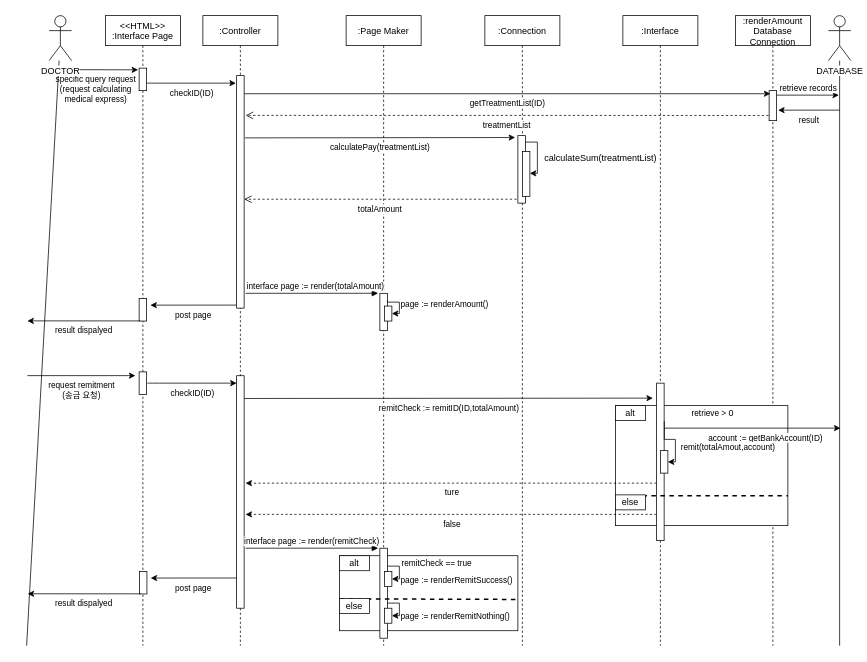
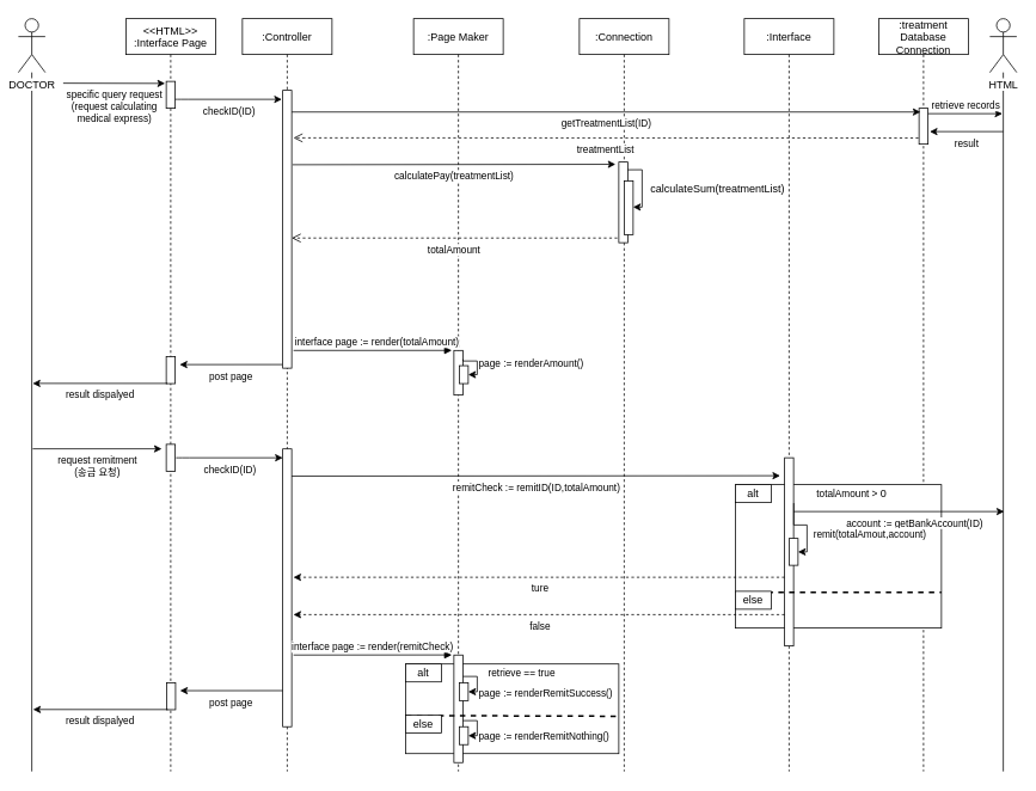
  <mxCell id="0" />
  <mxCell id="1" parent="0" />
- <mxCell id="2" value=":renderAmount &#10;Database&#10;Connection" style="shape=umlLifeline;perimeter=lifelinePerimeter;container=1;collapsible=0;recursiveResize=0;rounded=0;shadow=0;strokeWidth=1;" vertex="1" parent="1"><mxGeometry x="980" y="20" width="100" height="840" as="geometry" /></mxCell>
+ <mxCell id="2" value=":treatment &#10;Database&#10;Connection" style="shape=umlLifeline;perimeter=lifelinePerimeter;container=1;collapsible=0;recursiveResize=0;rounded=0;shadow=0;strokeWidth=1;" vertex="1" parent="1"><mxGeometry x="980" y="20" width="100" height="840" as="geometry" /></mxCell>
  <mxCell id="3" value="" style="points=[];perimeter=orthogonalPerimeter;rounded=0;shadow=0;strokeWidth=1;verticalAlign=top;" vertex="1" parent="2"><mxGeometry x="45" y="100" width="10" height="40" as="geometry" /></mxCell>
  <mxCell id="4" value=":Interface" style="shape=umlLifeline;perimeter=lifelinePerimeter;container=1;collapsible=0;recursiveResize=0;rounded=0;shadow=0;strokeWidth=1;" vertex="1" parent="1"><mxGeometry x="830" y="20" width="100" height="840" as="geometry" /></mxCell>
  <mxCell id="5" value="" style="rounded=0;whiteSpace=wrap;html=1;labelBackgroundColor=#FFFFFF;" vertex="1" parent="1"><mxGeometry x="820" y="540" width="230" height="160" as="geometry" /></mxCell>
  <mxCell id="6" value="" style="points=[];perimeter=orthogonalPerimeter;rounded=0;shadow=0;strokeWidth=1;labelBackgroundColor=#ffffff;labelBorderColor=none;" vertex="1" parent="1"><mxGeometry x="875" y="510" width="10" height="210" as="geometry" /></mxCell>
  <mxCell id="7" value="&lt;&lt;HTML&gt;&gt;&#10;:Interface Page" style="shape=umlLifeline;perimeter=lifelinePerimeter;container=1;collapsible=0;recursiveResize=0;rounded=0;shadow=0;strokeWidth=1;" vertex="1" parent="1"><mxGeometry x="140" y="20" width="100" height="840" as="geometry" /></mxCell>
  <mxCell id="8" value="" style="points=[];perimeter=orthogonalPerimeter;rounded=0;shadow=0;strokeWidth=1;verticalAlign=top;" vertex="1" parent="7"><mxGeometry x="45" y="70" width="10" height="30" as="geometry" /></mxCell>
  <mxCell id="9" value=":Controller" style="shape=umlLifeline;perimeter=lifelinePerimeter;container=1;collapsible=0;recursiveResize=0;rounded=0;shadow=0;strokeWidth=1;" vertex="1" parent="1"><mxGeometry x="270" y="20" width="100" height="840" as="geometry" /></mxCell>
  <mxCell id="10" value="" style="points=[];perimeter=orthogonalPerimeter;rounded=0;shadow=0;strokeWidth=1;labelBackgroundColor=#ffffff;labelBorderColor=none;" vertex="1" parent="9"><mxGeometry x="45" y="80" width="10" height="310" as="geometry" /></mxCell>
  <mxCell id="11" value=":Page Maker" style="shape=umlLifeline;perimeter=lifelinePerimeter;container=1;collapsible=0;recursiveResize=0;rounded=0;shadow=0;strokeWidth=1;" vertex="1" parent="1"><mxGeometry x="461" y="20" width="100" height="840" as="geometry" /></mxCell>
  <mxCell id="12" value="specific query request&lt;br&gt;(request calculating&lt;br&gt;medical express)" style="endArrow=classic;html=1;entryX=-0.133;entryY=0.076;entryDx=0;entryDy=0;entryPerimeter=0;verticalAlign=top;" edge="1" parent="1" target="8"><mxGeometry width="50" height="50" relative="1" as="geometry"><mxPoint x="70" y="92" as="sourcePoint" /><mxPoint x="450" y="200" as="targetPoint" /></mxGeometry></mxCell>
  <mxCell id="13" value="checkID(ID)" style="endArrow=classic;html=1;verticalAlign=top;" edge="1" parent="1" source="8"><mxGeometry width="50" height="50" relative="1" as="geometry"><mxPoint x="140" y="110" as="sourcePoint" /><mxPoint x="314" y="110" as="targetPoint" /><Array as="points"><mxPoint x="200" y="110" /></Array></mxGeometry></mxCell>
  <mxCell id="14" value="" style="endArrow=none;html=1;" edge="1" parent="1" target="17"><mxGeometry width="50" height="50" relative="1" as="geometry"><mxPoint x="1119" y="860" as="sourcePoint" /><mxPoint x="1114" y="130" as="targetPoint" /></mxGeometry></mxCell>
  <mxCell id="15" value="retrieve records" style="endArrow=classic;html=1;verticalAlign=bottom;" edge="1" parent="1" source="3"><mxGeometry width="50" height="50" relative="1" as="geometry"><mxPoint x="1040" y="126" as="sourcePoint" /><mxPoint x="1118" y="126" as="targetPoint" /></mxGeometry></mxCell>
  <mxCell id="16" value="result" style="endArrow=classic;html=1;verticalAlign=top;" edge="1" parent="1"><mxGeometry width="50" height="50" relative="1" as="geometry"><mxPoint x="1119" y="146" as="sourcePoint" /><mxPoint x="1037" y="146" as="targetPoint" /></mxGeometry></mxCell>
- <mxCell id="17" value="DATABASE" style="shape=umlActor;verticalLabelPosition=bottom;verticalAlign=top;outlineConnect=0;labelBackgroundColor=#FFFFFF;html=1;" vertex="1" parent="1"><mxGeometry x="1104" y="20" width="30" height="60" as="geometry" /></mxCell>
+ <mxCell id="17" value="HTML" style="shape=umlActor;verticalLabelPosition=bottom;verticalAlign=top;outlineConnect=0;labelBackgroundColor=#FFFFFF;html=1;" vertex="1" parent="1"><mxGeometry x="1104" y="20" width="30" height="60" as="geometry" /></mxCell>
  <mxCell id="18" value="" style="points=[];perimeter=orthogonalPerimeter;rounded=0;shadow=0;strokeWidth=1;verticalAlign=top;" vertex="1" parent="1"><mxGeometry x="185" y="397.24" width="10" height="30" as="geometry" /></mxCell>
  <mxCell id="19" value="post page" style="endArrow=none;html=1;verticalAlign=top;startArrow=classic;startFill=1;endFill=0;entryX=-0.041;entryY=0.987;entryDx=0;entryDy=0;entryPerimeter=0;" edge="1" parent="1" target="10"><mxGeometry width="50" height="50" relative="1" as="geometry"><mxPoint x="200" y="406" as="sourcePoint" /><mxPoint x="304" y="475" as="targetPoint" /><Array as="points" /></mxGeometry></mxCell>
  <mxCell id="20" value="" style="endArrow=none;html=1;labelBackgroundColor=none;fontSize=9;strokeWidth=1;" edge="1" parent="1" target="21"><mxGeometry width="50" height="50" relative="1" as="geometry"><mxPoint x="35" y="860" as="sourcePoint" /><mxPoint x="50" y="170" as="targetPoint" /></mxGeometry></mxCell>
- <mxCell id="21" value="DOCTOR" style="shape=umlActor;verticalLabelPosition=bottom;verticalAlign=top;html=1;outlineConnect=0;labelBackgroundColor=#ffffff;" vertex="1" parent="1"><mxGeometry x="65" y="20" width="30" height="60" as="geometry" /></mxCell>
+ <mxCell id="21" value="DOCTOR" style="shape=umlActor;verticalLabelPosition=bottom;verticalAlign=top;html=1;outlineConnect=0;labelBackgroundColor=#ffffff;" vertex="1" parent="1"><mxGeometry x="20" y="20" width="30" height="60" as="geometry" /></mxCell>
  <mxCell id="22" value="result dispalyed" style="endArrow=none;html=1;verticalAlign=top;startArrow=classic;startFill=1;endFill=0;entryX=0.131;entryY=0.994;entryDx=0;entryDy=0;entryPerimeter=0;" edge="1" parent="1" target="18"><mxGeometry width="50" height="50" relative="1" as="geometry"><mxPoint x="36" y="427" as="sourcePoint" /><mxPoint x="314" y="485" as="targetPoint" /><Array as="points" /></mxGeometry></mxCell>
  <mxCell id="23" value=":Connection" style="shape=umlLifeline;perimeter=lifelinePerimeter;container=1;collapsible=0;recursiveResize=0;rounded=0;shadow=0;strokeWidth=1;" vertex="1" parent="1"><mxGeometry x="646" y="20" width="100" height="840" as="geometry" /></mxCell>
  <mxCell id="24" value="getTreatmentList(ID)" style="endArrow=classic;html=1;entryX=0.16;entryY=0.104;entryDx=0;entryDy=0;entryPerimeter=0;verticalAlign=top;labelBackgroundColor=#FFFFFF;" edge="1" parent="1" source="10" target="3"><mxGeometry width="50" height="50" relative="1" as="geometry"><mxPoint x="330" y="124" as="sourcePoint" /><mxPoint x="400" y="180" as="targetPoint" /></mxGeometry></mxCell>
  <mxCell id="25" value="treatmentList" style="html=1;verticalAlign=top;endArrow=open;dashed=1;endSize=8;exitX=-0.069;exitY=0.829;exitDx=0;exitDy=0;exitPerimeter=0;" edge="1" parent="1" source="3"><mxGeometry relative="1" as="geometry"><mxPoint x="560" y="160" as="sourcePoint" /><mxPoint x="327" y="153" as="targetPoint" /><Array as="points"><mxPoint x="330" y="153" /></Array></mxGeometry></mxCell>
  <mxCell id="26" value="calculatePay(treatmentList)" style="endArrow=classic;html=1;labelBackgroundColor=#FFFFFF;verticalAlign=top;entryX=-0.367;entryY=0.028;entryDx=0;entryDy=0;entryPerimeter=0;" edge="1" parent="1" target="27"><mxGeometry width="50" height="50" relative="1" as="geometry"><mxPoint x="326" y="183" as="sourcePoint" /><mxPoint x="660" y="190" as="targetPoint" /></mxGeometry></mxCell>
  <mxCell id="27" value="" style="points=[];perimeter=orthogonalPerimeter;rounded=0;shadow=0;strokeWidth=1;labelBackgroundColor=#ffffff;labelBorderColor=none;" vertex="1" parent="1"><mxGeometry x="690" y="180" width="10" height="90" as="geometry" /></mxCell>
  <mxCell id="28" value="totalAmount" style="html=1;verticalAlign=top;endArrow=open;dashed=1;endSize=8;exitX=-0.167;exitY=0.942;exitDx=0;exitDy=0;exitPerimeter=0;" edge="1" parent="1" source="27" target="10"><mxGeometry relative="1" as="geometry"><mxPoint x="767.31" y="370.16" as="sourcePoint" /><mxPoint x="330" y="265" as="targetPoint" /><Array as="points" /></mxGeometry></mxCell>
  <mxCell id="29" value="" style="rounded=0;whiteSpace=wrap;html=1;labelBackgroundColor=#FFFFFF;" vertex="1" parent="1"><mxGeometry x="880" y="600" width="10" height="30" as="geometry" /></mxCell>
  <mxCell id="30" value="alt" style="rounded=0;whiteSpace=wrap;html=1;labelBackgroundColor=#FFFFFF;" vertex="1" parent="1"><mxGeometry x="820" y="540" width="40" height="20" as="geometry" /></mxCell>
- <mxCell id="31" value="&lt;span style=&quot;font-size: 11px ; background-color: rgb(255 , 255 , 255)&quot;&gt;retrieve &amp;gt;&amp;nbsp;&lt;/span&gt;0" style="text;html=1;strokeColor=none;fillColor=none;align=center;verticalAlign=middle;whiteSpace=wrap;rounded=0;labelBackgroundColor=none;" vertex="1" parent="1"><mxGeometry x="900" y="540" width="100" height="20" as="geometry" /></mxCell>
+ <mxCell id="31" value="&lt;span style=&quot;font-size: 11px ; background-color: rgb(255 , 255 , 255)&quot;&gt;totalAmount &amp;gt;&amp;nbsp;&lt;/span&gt;0" style="text;html=1;strokeColor=none;fillColor=none;align=center;verticalAlign=middle;whiteSpace=wrap;rounded=0;labelBackgroundColor=none;" vertex="1" parent="1"><mxGeometry x="900" y="540" width="100" height="20" as="geometry" /></mxCell>
  <mxCell id="32" value="" style="endArrow=none;dashed=1;html=1;labelBackgroundColor=none;fontSize=9;strokeWidth=2;exitX=0;exitY=0.75;exitDx=0;exitDy=0;entryX=1;entryY=0.75;entryDx=0;entryDy=0;" edge="1" parent="1" source="5" target="5"><mxGeometry width="50" height="50" relative="1" as="geometry"><mxPoint x="819" y="711" as="sourcePoint" /><mxPoint x="890" y="500" as="targetPoint" /></mxGeometry></mxCell>
  <mxCell id="33" value="else" style="rounded=0;whiteSpace=wrap;html=1;labelBackgroundColor=#FFFFFF;" vertex="1" parent="1"><mxGeometry x="820" y="659" width="40" height="20" as="geometry" /></mxCell>
  <mxCell id="34" value="" style="points=[];perimeter=orthogonalPerimeter;rounded=0;shadow=0;strokeWidth=1;labelBackgroundColor=#ffffff;labelBorderColor=none;" vertex="1" parent="1"><mxGeometry x="696" y="201" width="10" height="60" as="geometry" /></mxCell>
  <mxCell id="35" value="&#10;&#10;&lt;span style=&quot;color: rgb(0, 0, 0); font-family: helvetica; font-size: 12px; font-style: normal; font-weight: 400; letter-spacing: normal; text-align: center; text-indent: 0px; text-transform: none; word-spacing: 0px; display: inline; float: none;&quot;&gt;calculateSum(treatmentList)&lt;/span&gt;&#10;&#10;" style="endArrow=classic;html=1;labelBackgroundColor=none;entryX=0.993;entryY=0.488;entryDx=0;entryDy=0;entryPerimeter=0;exitX=0.98;exitY=0.096;exitDx=0;exitDy=0;exitPerimeter=0;edgeStyle=orthogonalEdgeStyle;rounded=0;" edge="1" parent="1" source="27" target="34"><mxGeometry x="0.106" y="84" width="50" height="50" relative="1" as="geometry"><mxPoint x="680" y="270" as="sourcePoint" /><mxPoint x="730" y="220" as="targetPoint" /><mxPoint as="offset" /></mxGeometry></mxCell>
  <mxCell id="36" value="" style="points=[];perimeter=orthogonalPerimeter;rounded=0;shadow=0;strokeWidth=1;" vertex="1" parent="1"><mxGeometry x="506" y="390.24" width="10" height="49.76" as="geometry" /></mxCell>
  <mxCell id="37" value="" style="rounded=0;whiteSpace=wrap;html=1;labelBackgroundColor=#FFFFFF;" vertex="1" parent="1"><mxGeometry x="512" y="407.24" width="10" height="20" as="geometry" /></mxCell>
  <mxCell id="38" value="page := renderAmount()" style="endArrow=classic;html=1;exitX=1.007;exitY=0.199;exitDx=0;exitDy=0;startArrow=none;startFill=0;exitPerimeter=0;elbow=vertical;rounded=0;edgeStyle=orthogonalEdgeStyle;labelPosition=right;verticalLabelPosition=middle;align=left;verticalAlign=top;entryX=1;entryY=0.5;entryDx=0;entryDy=0;" edge="1" parent="1" source="36" target="37"><mxGeometry x="0.019" y="-14" relative="1" as="geometry"><mxPoint x="-27" y="380.24" as="sourcePoint" /><mxPoint x="522" y="431.24" as="targetPoint" /><Array as="points"><mxPoint x="532" y="402" /><mxPoint x="532" y="417" /><mxPoint x="522" y="417" /></Array><mxPoint x="14" y="-14" as="offset" /></mxGeometry></mxCell>
  <mxCell id="39" value="interface page := render(totalAmount)" style="html=1;verticalAlign=bottom;endArrow=block;entryX=-0.231;entryY=-0.001;entryDx=0;entryDy=0;entryPerimeter=0;" edge="1" parent="1" target="36"><mxGeometry x="0.053" width="80" relative="1" as="geometry"><mxPoint x="327" y="390.24" as="sourcePoint" /><mxPoint x="462" y="370.24" as="targetPoint" /><mxPoint as="offset" /></mxGeometry></mxCell>
  <mxCell id="40" value="request remitment&lt;br&gt;(송금 요청)" style="endArrow=classic;html=1;verticalAlign=top;" edge="1" parent="1"><mxGeometry width="50" height="50" relative="1" as="geometry"><mxPoint x="36" y="500" as="sourcePoint" /><mxPoint x="180" y="500" as="targetPoint" /></mxGeometry></mxCell>
  <mxCell id="41" value="" style="points=[];perimeter=orthogonalPerimeter;rounded=0;shadow=0;strokeWidth=1;verticalAlign=top;" vertex="1" parent="1"><mxGeometry x="185" y="495" width="10" height="30" as="geometry" /></mxCell>
  <mxCell id="42" value="checkID(ID)" style="endArrow=classic;html=1;verticalAlign=top;" edge="1" parent="1"><mxGeometry width="50" height="50" relative="1" as="geometry"><mxPoint x="196" y="510" as="sourcePoint" /><mxPoint x="315" y="510" as="targetPoint" /><Array as="points"><mxPoint x="201" y="510" /></Array></mxGeometry></mxCell>
  <mxCell id="43" value="" style="points=[];perimeter=orthogonalPerimeter;rounded=0;shadow=0;strokeWidth=1;labelBackgroundColor=#ffffff;labelBorderColor=none;" vertex="1" parent="1"><mxGeometry x="315" y="500.12" width="10" height="310" as="geometry" /></mxCell>
  <mxCell id="44" value="remitCheck := remitID(ID,totalAmount)" style="endArrow=classic;html=1;labelBackgroundColor=#FFFFFF;verticalAlign=top;" edge="1" parent="1"><mxGeometry width="50" height="50" relative="1" as="geometry"><mxPoint x="325" y="530.48" as="sourcePoint" /><mxPoint x="870" y="530" as="targetPoint" /></mxGeometry></mxCell>
  <mxCell id="45" value="account := getBankAccount(ID)" style="endArrow=classic;html=1;labelBackgroundColor=#ffffff;verticalAlign=top;" edge="1" parent="1" source="6"><mxGeometry x="0.149" width="50" height="50" relative="1" as="geometry"><mxPoint x="870" y="560" as="sourcePoint" /><mxPoint x="1120" y="570" as="targetPoint" /><mxPoint as="offset" /></mxGeometry></mxCell>
  <mxCell id="46" value="remit(totalAmout,account)" style="endArrow=classic;html=1;labelBackgroundColor=#ffffff;exitX=1.023;exitY=0.241;exitDx=0;exitDy=0;exitPerimeter=0;entryX=1;entryY=0.5;entryDx=0;entryDy=0;edgeStyle=orthogonalEdgeStyle;rounded=0;" edge="1" parent="1" source="6" target="29"><mxGeometry x="0.231" y="70" width="50" height="50" relative="1" as="geometry"><mxPoint x="870" y="560" as="sourcePoint" /><mxPoint x="920" y="510" as="targetPoint" /><Array as="points"><mxPoint x="885" y="585" /><mxPoint x="900" y="585" /><mxPoint x="900" y="615" /></Array><mxPoint as="offset" /></mxGeometry></mxCell>
  <mxCell id="47" value="" style="endArrow=classic;html=1;labelBackgroundColor=#ffffff;dashed=1;entryX=1.19;entryY=0.462;entryDx=0;entryDy=0;entryPerimeter=0;" edge="1" parent="1" source="6" target="43"><mxGeometry relative="1" as="geometry"><mxPoint x="540" y="590" as="sourcePoint" /><mxPoint x="640" y="590" as="targetPoint" /></mxGeometry></mxCell>
  <mxCell id="48" value="ture" style="edgeLabel;resizable=0;html=1;align=center;verticalAlign=top;" connectable="0" vertex="1" parent="47"><mxGeometry relative="1" as="geometry" /></mxCell>
  <mxCell id="49" value="" style="endArrow=classic;html=1;labelBackgroundColor=#ffffff;dashed=1;entryX=1.19;entryY=0.462;entryDx=0;entryDy=0;entryPerimeter=0;" edge="1" parent="1"><mxGeometry relative="1" as="geometry"><mxPoint x="875" y="685" as="sourcePoint" /><mxPoint x="326.9" y="685" as="targetPoint" /></mxGeometry></mxCell>
  <mxCell id="50" value="false" style="edgeLabel;resizable=0;html=1;align=center;verticalAlign=top;" connectable="0" vertex="1" parent="49"><mxGeometry relative="1" as="geometry" /></mxCell>
  <mxCell id="51" value="" style="rounded=0;whiteSpace=wrap;html=1;labelBackgroundColor=#FFFFFF;" vertex="1" parent="1"><mxGeometry x="452" y="740.12" width="238" height="100" as="geometry" /></mxCell>
  <mxCell id="52" value="" style="points=[];perimeter=orthogonalPerimeter;rounded=0;shadow=0;strokeWidth=1;" vertex="1" parent="1"><mxGeometry x="506" y="730.12" width="10" height="120" as="geometry" /></mxCell>
  <mxCell id="53" value="" style="rounded=0;whiteSpace=wrap;html=1;labelBackgroundColor=#FFFFFF;" vertex="1" parent="1"><mxGeometry x="512" y="761.12" width="10" height="20" as="geometry" /></mxCell>
  <mxCell id="54" value="page := renderRemitSuccess()" style="endArrow=classic;html=1;exitX=1.007;exitY=0.199;exitDx=0;exitDy=0;startArrow=none;startFill=0;exitPerimeter=0;elbow=vertical;rounded=0;edgeStyle=orthogonalEdgeStyle;labelPosition=right;verticalLabelPosition=middle;align=left;verticalAlign=top;" edge="1" parent="1" source="52"><mxGeometry relative="1" as="geometry"><mxPoint x="-27" y="720.12" as="sourcePoint" /><mxPoint x="522" y="771.12" as="targetPoint" /><Array as="points"><mxPoint x="532" y="754.12" /><mxPoint x="532" y="771.12" /><mxPoint x="522" y="771.12" /></Array></mxGeometry></mxCell>
  <mxCell id="55" value="interface page := render(remitCheck)" style="html=1;verticalAlign=bottom;endArrow=block;entryX=-0.231;entryY=-0.001;entryDx=0;entryDy=0;entryPerimeter=0;" edge="1" parent="1" target="52"><mxGeometry width="80" relative="1" as="geometry"><mxPoint x="327" y="730.12" as="sourcePoint" /><mxPoint x="462" y="710.12" as="targetPoint" /></mxGeometry></mxCell>
  <mxCell id="56" value="alt" style="rounded=0;whiteSpace=wrap;html=1;labelBackgroundColor=#FFFFFF;" vertex="1" parent="1"><mxGeometry x="452" y="740.12" width="40" height="20" as="geometry" /></mxCell>
- <mxCell id="57" value="&lt;span style=&quot;font-size: 11px ; background-color: rgb(255 , 255 , 255)&quot;&gt;remitCheck == true&lt;/span&gt;" style="text;html=1;strokeColor=none;fillColor=none;align=center;verticalAlign=middle;whiteSpace=wrap;rounded=0;labelBackgroundColor=none;" vertex="1" parent="1"><mxGeometry x="532" y="740.12" width="100" height="20" as="geometry" /></mxCell>
+ <mxCell id="57" value="&lt;span style=&quot;font-size: 11px ; background-color: rgb(255 , 255 , 255)&quot;&gt;retrieve == true&lt;/span&gt;" style="text;html=1;strokeColor=none;fillColor=none;align=center;verticalAlign=middle;whiteSpace=wrap;rounded=0;labelBackgroundColor=none;" vertex="1" parent="1"><mxGeometry x="532" y="740.12" width="100" height="20" as="geometry" /></mxCell>
  <mxCell id="58" value="" style="rounded=0;whiteSpace=wrap;html=1;labelBackgroundColor=#FFFFFF;" vertex="1" parent="1"><mxGeometry x="512" y="810.12" width="10" height="20" as="geometry" /></mxCell>
  <mxCell id="59" value="" style="endArrow=none;dashed=1;html=1;labelBackgroundColor=none;fontSize=9;entryX=0.994;entryY=0.583;entryDx=0;entryDy=0;entryPerimeter=0;exitX=0.003;exitY=0.575;exitDx=0;exitDy=0;exitPerimeter=0;strokeWidth=2;" edge="1" parent="1" source="51" target="51"><mxGeometry width="50" height="50" relative="1" as="geometry"><mxPoint x="472" y="750.12" as="sourcePoint" /><mxPoint x="522" y="700.12" as="targetPoint" /></mxGeometry></mxCell>
  <mxCell id="60" value="else" style="rounded=0;whiteSpace=wrap;html=1;labelBackgroundColor=#FFFFFF;" vertex="1" parent="1"><mxGeometry x="452" y="797.12" width="40" height="20" as="geometry" /></mxCell>
  <mxCell id="61" value="page := renderRemitNothing()" style="endArrow=classic;html=1;exitX=1.019;exitY=0.61;exitDx=0;exitDy=0;startArrow=none;startFill=0;exitPerimeter=0;elbow=vertical;rounded=0;edgeStyle=orthogonalEdgeStyle;labelPosition=right;verticalLabelPosition=middle;align=left;verticalAlign=top;entryX=1;entryY=0.5;entryDx=0;entryDy=0;" edge="1" parent="1" source="52" target="58"><mxGeometry relative="1" as="geometry"><mxPoint x="526.07" y="764" as="sourcePoint" /><mxPoint x="516" y="820.12" as="targetPoint" /><Array as="points"><mxPoint x="532" y="803.12" /><mxPoint x="532" y="820.12" /></Array></mxGeometry></mxCell>
  <mxCell id="62" value="" style="points=[];perimeter=orthogonalPerimeter;rounded=0;shadow=0;strokeWidth=1;verticalAlign=top;" vertex="1" parent="1"><mxGeometry x="185.41" y="761.12" width="10" height="30" as="geometry" /></mxCell>
  <mxCell id="63" value="post page" style="endArrow=none;html=1;verticalAlign=top;startArrow=classic;startFill=1;endFill=0;entryX=-0.041;entryY=0.987;entryDx=0;entryDy=0;entryPerimeter=0;" edge="1" parent="1"><mxGeometry width="50" height="50" relative="1" as="geometry"><mxPoint x="200.41" y="769.88" as="sourcePoint" /><mxPoint x="315" y="769.85" as="targetPoint" /><Array as="points" /></mxGeometry></mxCell>
  <mxCell id="64" value="result dispalyed" style="endArrow=none;html=1;verticalAlign=top;startArrow=classic;startFill=1;endFill=0;entryX=0.131;entryY=0.994;entryDx=0;entryDy=0;entryPerimeter=0;" edge="1" parent="1" target="62"><mxGeometry width="50" height="50" relative="1" as="geometry"><mxPoint x="36.41" y="790.88" as="sourcePoint" /><mxPoint x="314.41" y="848.88" as="targetPoint" /><Array as="points" /></mxGeometry></mxCell>
